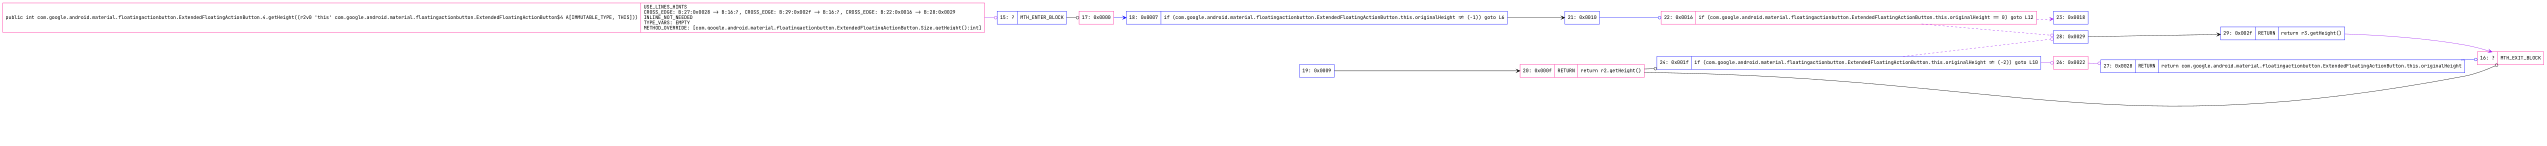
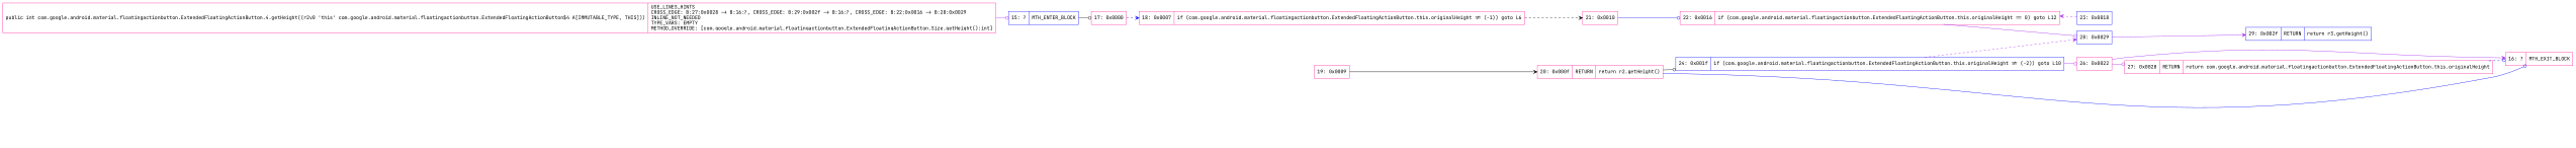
  digraph {
    fontname="JetBrains Mono"
    rankdir=LR
    node [color=deeppink fontname="JetBrains Mono" shape=record]
    edge [arrowhead=odot color=purple fontname="JetBrains Mono"]
    n1 [color=blue label="{15\:\ ?|MTH_ENTER_BLOCK\l}"]
    n2 [label="{17\:\ 0x0000}"]
-   n3 [color=blue label="{18\:\ 0x0007|if (com.google.android.material.floatingactionbutton.ExtendedFloatingActionButton.this.originalHeight != (\-1)) goto L6\l}"]
-   n4 [color=blue label="{21\:\ 0x0010}"]
-   n5 [color=blue label="{19\:\ 0x0009}"]
+   n3 [label="{18\:\ 0x0007|if (com.google.android.material.floatingactionbutton.ExtendedFloatingActionButton.this.originalHeight != (\-1)) goto L6\l}"]
+   n4 [label="{21\:\ 0x0010}"]
+   n5 [label="{19\:\ 0x0009}"]
    n6 [label="{20\:\ 0x000f|RETURN\l|return r2.getHeight()\l}"]
    n7 [label="{22\:\ 0x0016|if (com.google.android.material.floatingactionbutton.ExtendedFloatingActionButton.this.originalHeight == 0) goto L12\l}"]
    n8 [label="{16\:\ ?|MTH_EXIT_BLOCK\l}"]
    n9 [color=blue label="{24\:\ 0x001f|if (com.google.android.material.floatingactionbutton.ExtendedFloatingActionButton.this.originalHeight != (\-2)) goto L10\l}"]
    n10 [color=blue label="{23\:\ 0x0018}"]
    n11 [color=blue label="{28\:\ 0x0029}"]
    n12 [color=blue label="{29\:\ 0x002f|RETURN\l|return r3.getHeight()\l}"]
    n13 [label="{26\:\ 0x0022}"]
-   n14 [color=blue label="{27\:\ 0x0028|RETURN\l|return com.google.android.material.floatingactionbutton.ExtendedFloatingActionButton.this.originalHeight\l}"]
+   n14 [label="{27\:\ 0x0028|RETURN\l|return com.google.android.material.floatingactionbutton.ExtendedFloatingActionButton.this.originalHeight\l}"]
    n15 [label="{public int com.google.android.material.floatingactionbutton.ExtendedFloatingActionButton.4.getHeight((r2v0 'this' com.google.android.material.floatingactionbutton.ExtendedFloatingActionButton$4 A[IMMUTABLE_TYPE, THIS]))  | USE_LINES_HINTS\lCROSS_EDGE: B:27:0x0028 \-\> B:16:?, CROSS_EDGE: B:29:0x002f \-\> B:16:?, CROSS_EDGE: B:22:0x0016 \-\> B:28:0x0029\lINLINE_NOT_NEEDED\lTYPE_VARS: EMPTY\lMETHOD_OVERRIDE: [com.google.android.material.floatingactionbutton.ExtendedFloatingActionButton.Size.getHeight():int]\l}"]
    n1 -> n2 [color=black]
-   n2 -> n3 [arrowhead=vee color=blue]
-   n3 -> n4 [arrowhead=vee color=black]
+   n2 -> n3 [arrowhead=vee color=blue style=dashed]
+   n3 -> n4 [arrowhead=vee color=black style=dashed]
    n4 -> n7 [color=blue]
    n5 -> n6 [arrowhead=vee color=black]
-   n6 -> n8 [color=black]
+   n6 -> n8 [color=blue]
    n6 -> n9 [color=black]
-   n7 -> n10 [arrowhead=vee style=dashed]
-   n7 -> n11 [style=dashed]
-   n9 -> n11 [style=dashed]
+   n10 -> n7 [arrowhead=vee style=dashed]
+   n7 -> n11
+   n9 -> n11 [arrowhead=vee style=dashed]
    n9 -> n13
-   n11 -> n12 [arrowhead=vee color=black]
-   n12 -> n8 [arrowhead=vee]
+   n11 -> n12 [arrowhead=vee]
+   n13 -> n8 [arrowhead=vee]
    n13 -> n14
-   n14 -> n8 [color=blue]
+   n14 -> n8 [color=blue style=dashed]
    n15 -> n1
  }
